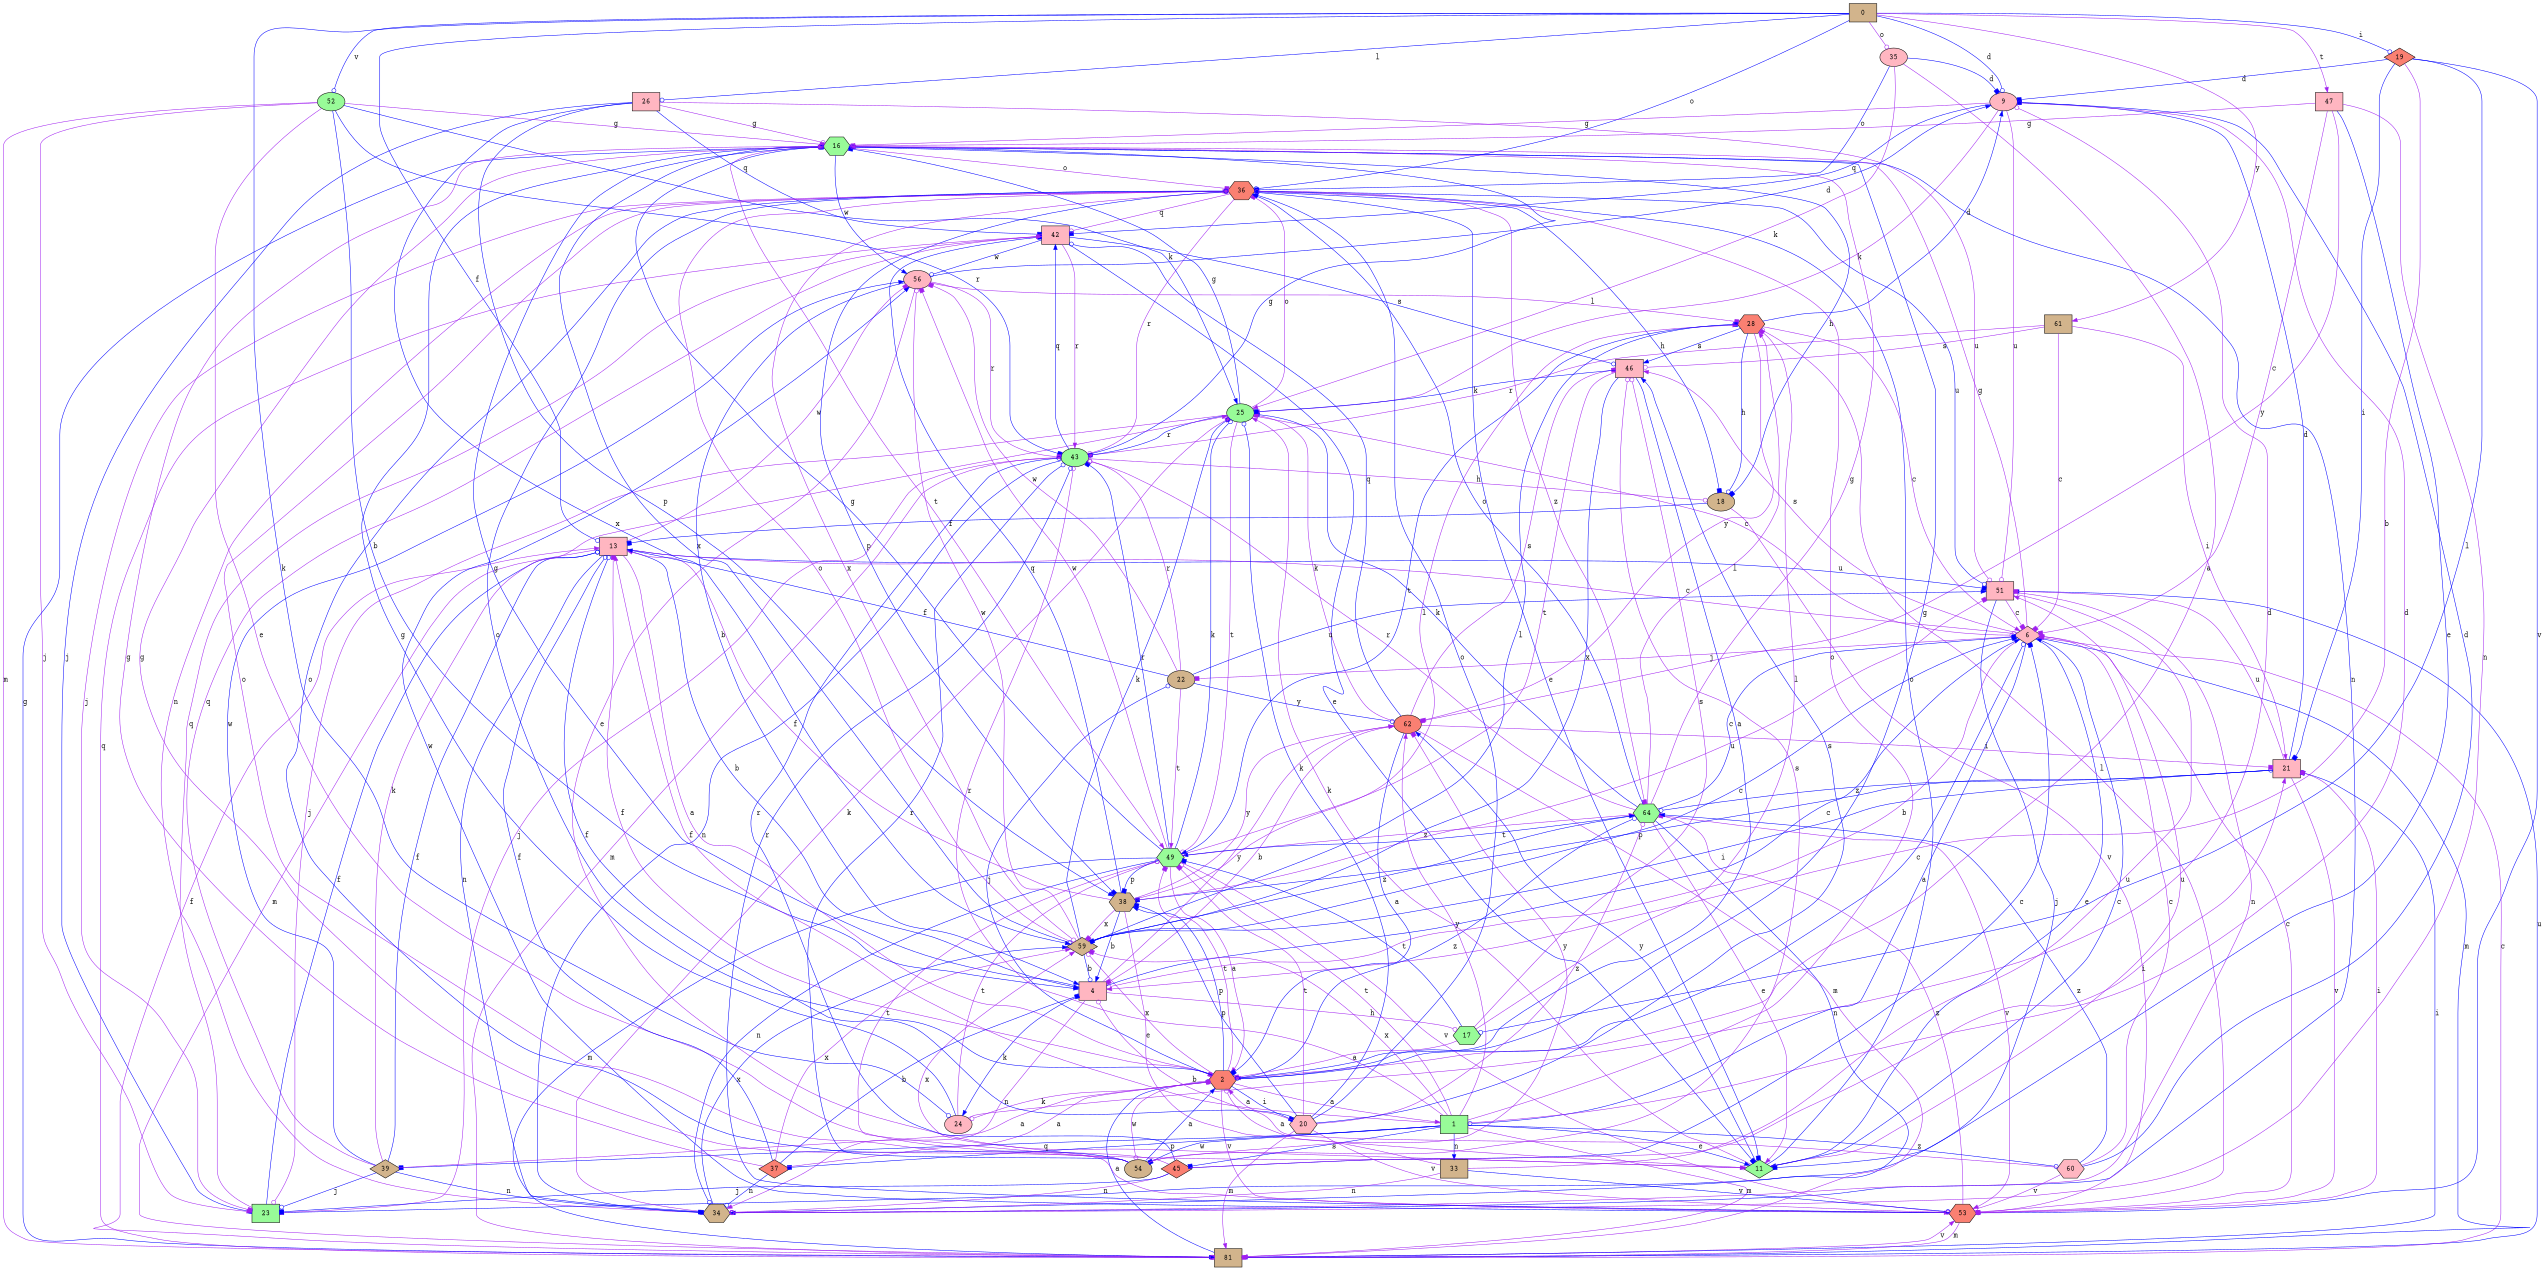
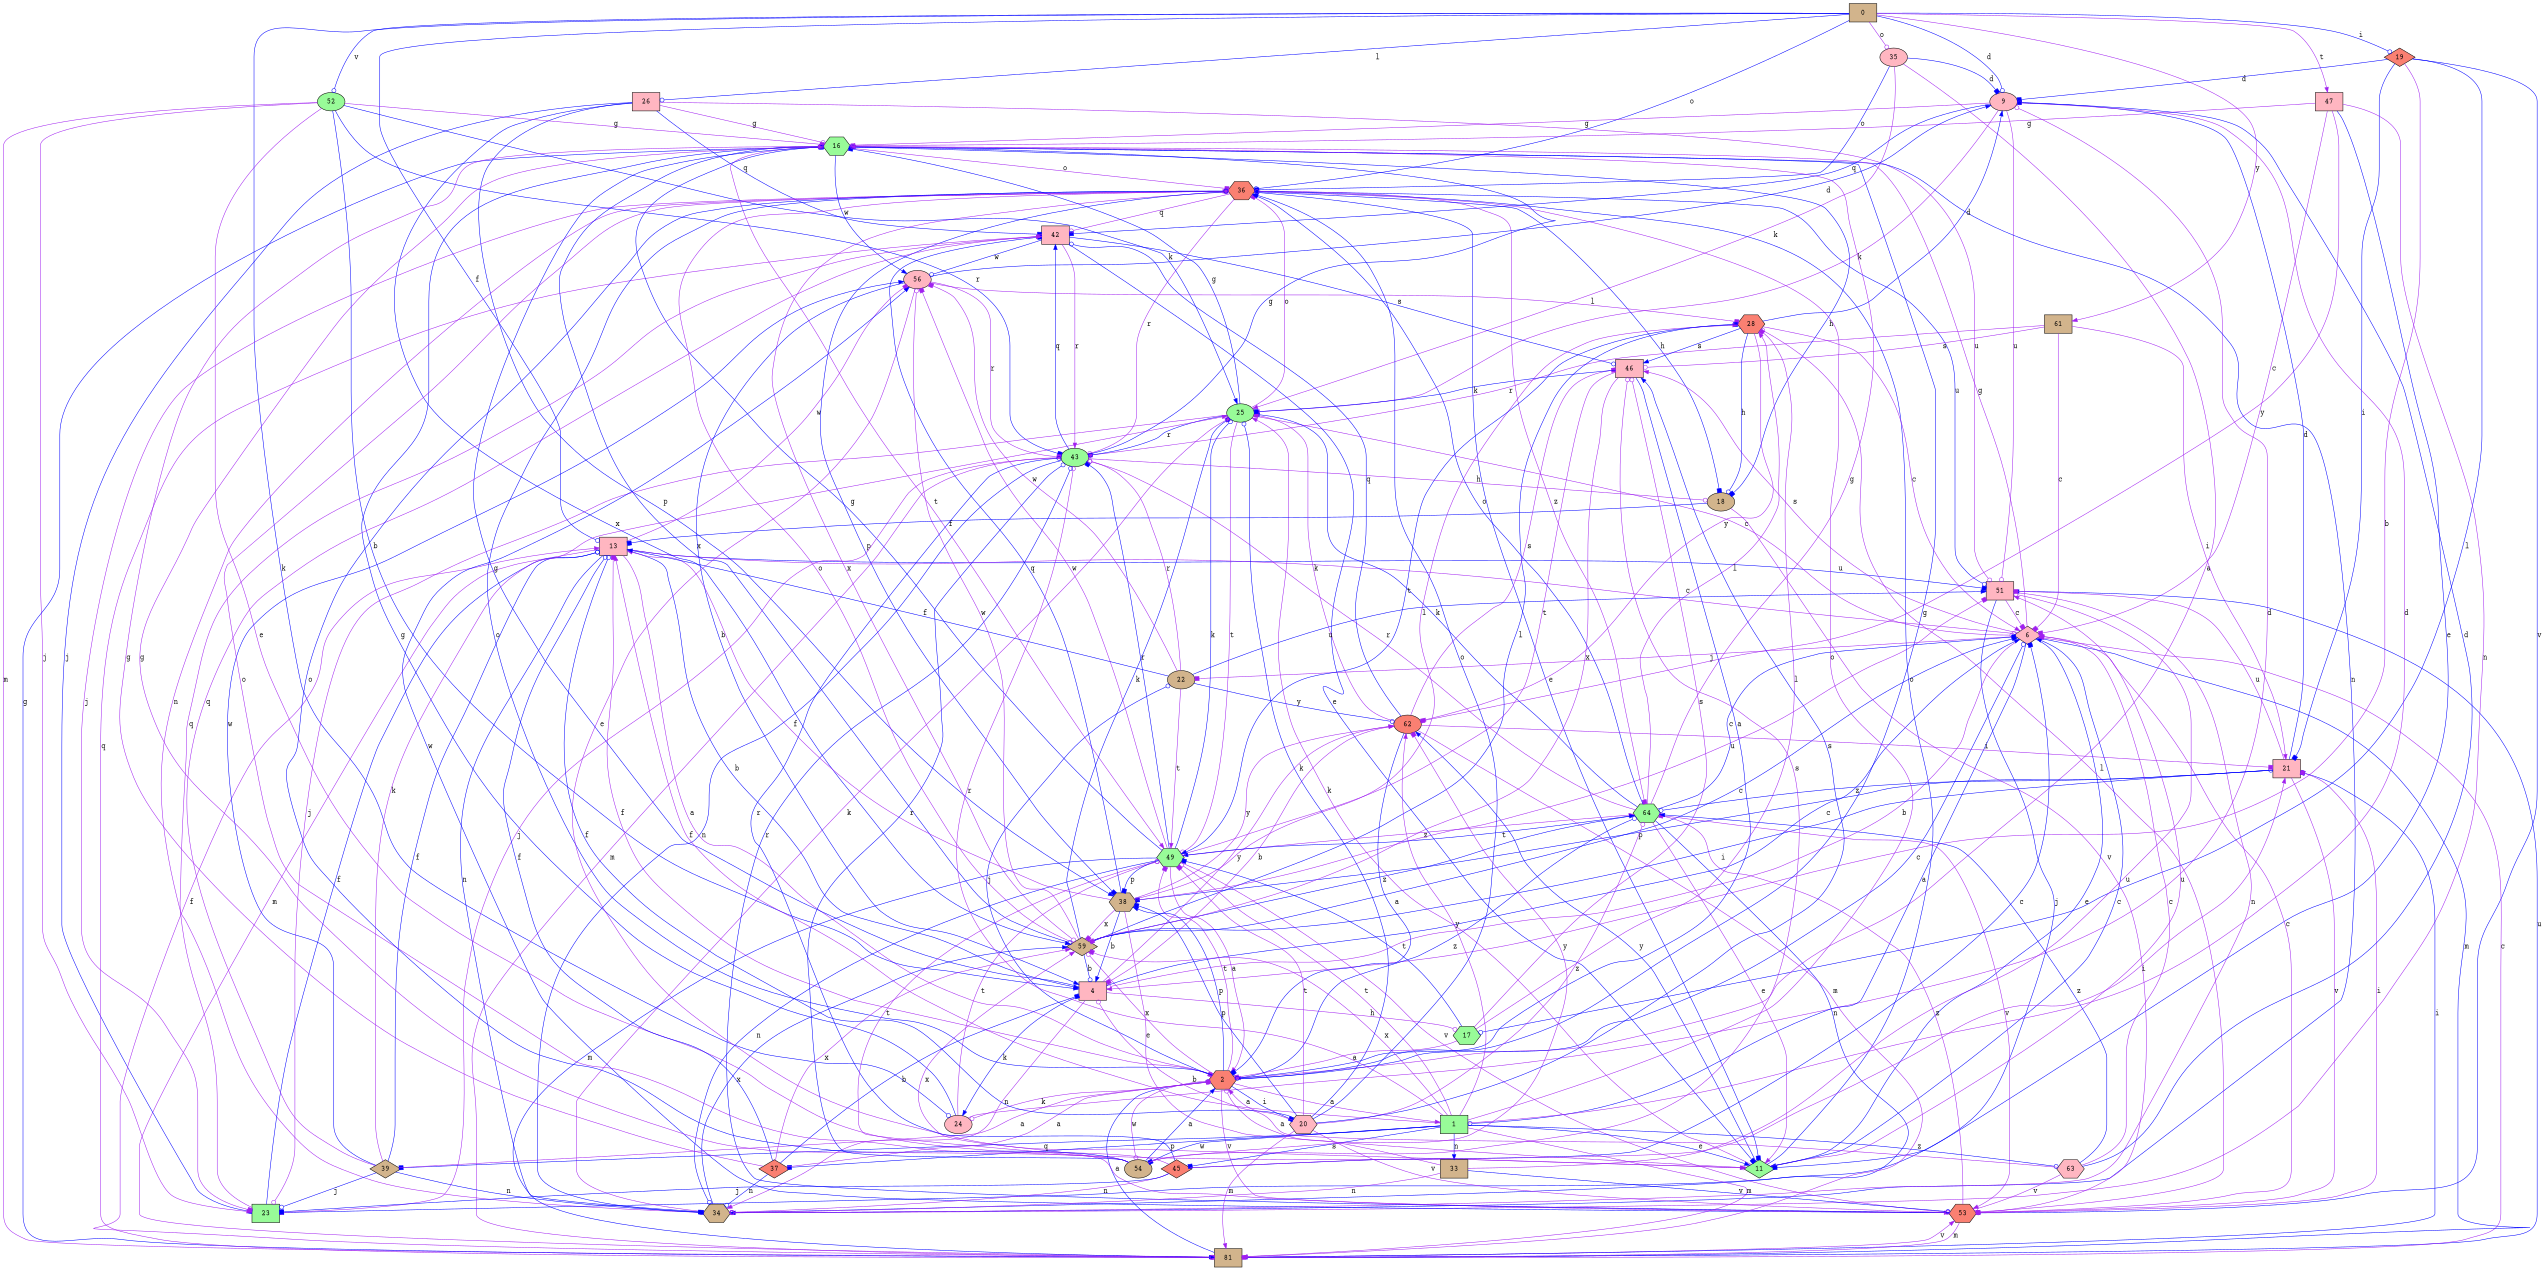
  strict digraph {
    fontname="Courier Prime"
    node [fillcolor=lightpink fontname="Courier Prime" shape=box style=filled]
    edge [arrowhead=odot color=purple fontname="Courier Prime"]
    0 [fillcolor=tan]
    9 [shape=ellipse]
    13
    19 [fillcolor=salmon shape=diamond]
    24 [shape=ellipse]
    26
    35 [shape=ellipse]
    36 [fillcolor=salmon shape=hexagon]
    47
    52 [fillcolor=palegreen shape=ellipse]
    61 [fillcolor=tan]
    16 [fillcolor=palegreen shape=hexagon]
    25 [fillcolor=palegreen shape=ellipse]
    42
    51
    n16 [fillcolor=tan label=81]
    2 [fillcolor=salmon shape=hexagon]
    6 [shape=diamond]
    4
    34 [fillcolor=tan shape=hexagon]
    56 [shape=ellipse]
    53 [fillcolor=salmon shape=hexagon]
    17 [fillcolor=palegreen shape=hexagon]
    21
    49 [fillcolor=palegreen shape=hexagon]
    59 [fillcolor=tan shape=diamond]
    38 [fillcolor=tan shape=hexagon]
    23 [fillcolor=palegreen]
    11 [fillcolor=palegreen shape=diamond]
    43 [fillcolor=palegreen shape=ellipse]
    64 [fillcolor=palegreen shape=hexagon]
    18 [fillcolor=tan shape=ellipse]
    62 [fillcolor=salmon shape=ellipse]
    46
    1 [fillcolor=palegreen]
    33 [fillcolor=tan]
    37 [fillcolor=salmon shape=diamond]
    39 [fillcolor=tan shape=diamond]
    45 [fillcolor=salmon shape=diamond]
    54 [fillcolor=tan shape=ellipse]
-   63 [shape=hexagon label=60]
+   63 [shape=hexagon]
    28 [fillcolor=salmon shape=hexagon]
    20 [shape=hexagon]
    22 [fillcolor=tan shape=ellipse]
    0 -> 9 [color=blue label=d]
    0 -> 13 [color=blue label=f]
    0 -> 19 [color=blue label=i]
    0 -> 24 [color=blue label=k]
    0 -> 26 [color=blue label=l]
    0 -> 35 [label=o]
    0 -> 36 [color=blue label=o]
    0 -> 47 [arrowhead=normal label=t]
    0 -> 52 [color=blue label=v]
    0 -> 61 [arrowhead=normal label=y]
    9 -> 16 [arrowhead=normal label=g]
    9 -> 25 [arrowhead=normal label=k]
    9 -> 42 [arrowhead=box color=blue label=q]
    9 -> 51 [label=u]
    13 -> 51 [arrowhead=box color=blue label=u]
    13 -> n16 [label=m]
    13 -> 2 [arrowhead=box label=a]
    13 -> 6 [label=c]
    13 -> 4 [arrowhead=normal color=blue label=b]
    13 -> 34 [arrowhead=normal color=blue label=n]
    13 -> 56 [arrowhead=box label=w]
    19 -> 9 [arrowhead=box color=blue label=d]
    19 -> 4 [arrowhead=normal label=b]
    19 -> 53 [color=blue label=v]
    19 -> 17 [color=blue label=l]
    19 -> 21 [arrowhead=box color=blue label=i]
    24 -> 9 [label=d]
    24 -> 16 [arrowhead=box color=blue label=g]
    24 -> 49 [label=t]
    26 -> 16 [label=g]
    26 -> 42 [arrowhead=box color=blue label=q]
    26 -> 51 [label=u]
    26 -> 59 [arrowhead=normal color=blue label=x]
    26 -> 38 [arrowhead=normal color=blue label=p]
    26 -> 23 [arrowhead=box color=blue label=j]
    35 -> 9 [arrowhead=box color=blue label=d]
    35 -> 36 [arrowhead=box color=blue label=o]
    35 -> 25 [arrowhead=normal label=k]
    35 -> 2 [arrowhead=normal label=a]
    36 -> 42 [label=q]
    36 -> 51 [color=blue label=u]
    36 -> 34 [label=n]
    36 -> 59 [label=x]
    36 -> 38 [arrowhead=box color=blue label=p]
    36 -> 23 [arrowhead=box label=j]
    36 -> 11 [arrowhead=box color=blue label=e]
    36 -> 43 [label=r]
    36 -> 64 [arrowhead=box label=z]
    36 -> 18 [arrowhead=box color=blue label=h]
    47 -> 16 [label=g]
    47 -> 6 [arrowhead=box label=c]
    47 -> 34 [arrowhead=normal label=n]
    47 -> 11 [arrowhead=box color=blue label=e]
    47 -> 62 [arrowhead=box label=y]
    52 -> 16 [arrowhead=box label=g]
    52 -> 25 [arrowhead=normal color=blue label=k]
    52 -> n16 [arrowhead=box label=m]
    52 -> 4 [arrowhead=normal color=blue label=b]
    52 -> 23 [arrowhead=normal label=j]
    52 -> 11 [label=e]
    52 -> 43 [arrowhead=box color=blue label=r]
    61 -> 6 [arrowhead=box label=c]
    61 -> 21 [arrowhead=normal label=i]
    61 -> 43 [arrowhead=box label=r]
    61 -> 46 [label=s]
    16 -> 36 [arrowhead=box label=o]
    16 -> 34 [arrowhead=normal color=blue label=n]
    16 -> 56 [arrowhead=normal color=blue label=w]
    16 -> 49 [arrowhead=normal label=t]
    16 -> 59 [color=blue label=x]
    16 -> 18 [arrowhead=box color=blue label=h]
    25 -> 36 [arrowhead=box label=o]
    25 -> 16 [arrowhead=box color=blue label=g]
    25 -> 6 [label=c]
    25 -> 49 [label=t]
    25 -> 23 [label=j]
    25 -> 43 [color=blue label=r]
    42 -> 56 [color=blue label=w]
    42 -> 11 [arrowhead=box color=blue label=e]
    42 -> 43 [arrowhead=normal label=r]
    42 -> 46 [color=blue label=s]
    51 -> 6 [arrowhead=box label=c]
    51 -> 34 [label=n]
    51 -> 23 [arrowhead=box color=blue label=j]
    n16 -> 13 [arrowhead=normal label=f]
    n16 -> 16 [arrowhead=normal color=blue label=g]
    n16 -> 42 [arrowhead=box label=q]
    n16 -> 51 [arrowhead=normal color=blue label=u]
    n16 -> 2 [color=blue label=a]
    n16 -> 6 [arrowhead=normal label=c]
    n16 -> 53 [arrowhead=normal label=v]
    n16 -> 21 [arrowhead=box color=blue label=i]
    2 -> 13 [arrowhead=box label=f]
    2 -> 24 [label=k]
    2 -> 36 [color=blue label=o]
    2 -> 16 [color=blue label=g]
    2 -> 6 [color=blue label=c]
    2 -> 53 [arrowhead=normal label=v]
    2 -> 49 [arrowhead=box label=t]
    2 -> 59 [label=x]
    2 -> 38 [arrowhead=normal color=blue label=p]
    2 -> 64 [color=blue label=z]
    2 -> 1 [arrowhead=normal label=a]
    2 -> 54 [label=w]
    2 -> 20 [arrowhead=box color=blue label=i]
    2 -> 22 [color=blue label=j]
    6 -> 16 [label=g]
    6 -> n16 [arrowhead=normal color=blue label=m]
    6 -> 4 [label=b]
    6 -> 11 [arrowhead=normal color=blue label=e]
    6 -> 46 [arrowhead=normal label=s]
    6 -> 1 [color=blue label=a]
    6 -> 22 [arrowhead=box label=j]
    4 -> 24 [arrowhead=normal color=blue label=k]
    4 -> 16 [arrowhead=box color=blue label=g]
    4 -> 6 [arrowhead=normal color=blue label=c]
    4 -> 34 [arrowhead=normal label=n]
    4 -> 17 [label=h]
    4 -> 62 [arrowhead=normal label=y]
    34 -> 25 [arrowhead=box label=k]
    34 -> 59 [arrowhead=normal color=blue label=x]
    56 -> 9 [arrowhead=normal color=blue label=d]
    56 -> 4 [arrowhead=normal color=blue label=b]
    56 -> 11 [arrowhead=normal label=e]
    56 -> 43 [arrowhead=box label=r]
    56 -> 28 [arrowhead=box label=l]
    53 -> n16 [arrowhead=box label=m]
    53 -> 6 [label=c]
    53 -> 56 [arrowhead=normal color=blue label=w]
    53 -> 21 [arrowhead=box label=i]
    53 -> 59 [arrowhead=normal label=x]
    53 -> 43 [color=blue label=r]
    53 -> 64 [arrowhead=box label=z]
    53 -> 28 [label=l]
    17 -> 2 [arrowhead=box label=a]
    17 -> 49 [arrowhead=box color=blue label=t]
    17 -> 46 [label=s]
    17 -> 28 [arrowhead=box label=l]
    21 -> 9 [arrowhead=box color=blue label=d]
    21 -> 51 [arrowhead=box label=u]
    21 -> 53 [arrowhead=box label=v]
    21 -> 38 [arrowhead=box color=blue label=p]
    21 -> 64 [color=blue label=z]
    49 -> 16 [arrowhead=normal color=blue label=g]
    49 -> 25 [color=blue label=k]
    49 -> n16 [arrowhead=normal color=blue label=m]
    49 -> 2 [arrowhead=normal label=a]
    49 -> 34 [color=blue label=n]
    49 -> 56 [arrowhead=box label=w]
    49 -> 53 [label=v]
    49 -> 38 [arrowhead=box color=blue label=p]
    49 -> 43 [arrowhead=box color=blue label=r]
    49 -> 64 [arrowhead=normal label=z]
    59 -> 36 [arrowhead=normal label=o]
    59 -> 25 [color=blue label=k]
    59 -> 6 [arrowhead=normal color=blue label=c]
    59 -> 4 [color=blue label=b]
    59 -> 56 [label=w]
    59 -> 21 [color=blue label=i]
    59 -> 64 [arrowhead=normal color=blue label=z]
    59 -> 28 [arrowhead=box color=blue label=l]
    38 -> 13 [arrowhead=normal label=f]
    38 -> 42 [arrowhead=box color=blue label=q]
    38 -> 51 [arrowhead=box label=u]
    38 -> 4 [arrowhead=normal color=blue label=b]
    38 -> 59 [arrowhead=box label=x]
    38 -> 11 [arrowhead=normal label=e]
    38 -> 62 [arrowhead=normal label=y]
    38 -> 28 [arrowhead=normal label=l]
    23 -> 13 [color=blue label=f]
    23 -> 42 [arrowhead=normal label=q]
    11 -> 36 [arrowhead=box color=blue label=o]
    11 -> 25 [arrowhead=normal label=k]
    11 -> 51 [arrowhead=normal label=u]
    11 -> 6 [arrowhead=normal color=blue label=c]
    11 -> 62 [arrowhead=normal color=blue label=y]
    43 -> 16 [arrowhead=normal color=blue label=g]
    43 -> 42 [arrowhead=normal color=blue label=q]
    43 -> n16 [label=m]
    43 -> 34 [arrowhead=normal color=blue label=n]
    43 -> 23 [label=j]
    43 -> 18 [label=h]
    64 -> 36 [arrowhead=normal color=blue label=o]
    64 -> 16 [arrowhead=normal label=g]
    64 -> 25 [arrowhead=normal color=blue label=k]
    64 -> 6 [arrowhead=box color=blue label=c]
    64 -> 34 [color=blue label=n]
    64 -> 53 [arrowhead=normal label=v]
    64 -> 49 [arrowhead=normal color=blue label=t]
    64 -> 11 [arrowhead=normal label=e]
    64 -> 43 [label=r]
    64 -> 28 [arrowhead=normal label=l]
    18 -> 13 [arrowhead=box color=blue label=f]
    18 -> 53 [arrowhead=box label=v]
    62 -> 25 [arrowhead=box label=k]
    62 -> 42 [color=blue label=q]
    62 -> n16 [arrowhead=normal label=m]
    62 -> 2 [arrowhead=box color=blue label=a]
    62 -> 4 [arrowhead=box label=b]
    62 -> 21 [arrowhead=box label=i]
    62 -> 46 [arrowhead=box label=s]
    46 -> 25 [arrowhead=box color=blue label=k]
    46 -> 2 [color=blue label=a]
    46 -> 49 [label=t]
-   46 -> 59 [arrowhead=box color=blue label=x]
+   46 -> 59 [arrowhead=box label=x]
    1 -> 9 [label=d]
    1 -> 13 [arrowhead=normal label=f]
    1 -> 36 [label=o]
    1 -> n16 [arrowhead=normal label=m]
    1 -> 49 [label=t]
    1 -> 59 [arrowhead=box label=x]
    1 -> 11 [arrowhead=normal color=blue label=e]
    1 -> 43 [label=r]
    1 -> 62 [arrowhead=normal label=y]
    1 -> 33 [arrowhead=normal color=blue label=n]
    1 -> 37 [arrowhead=box color=blue label=p]
    1 -> 39 [arrowhead=box color=blue label=q]
    1 -> 45 [arrowhead=box color=blue label=s]
    1 -> 54 [arrowhead=box color=blue label=w]
    1 -> 63 [color=blue label=z]
    33 -> 51 [label=u]
    33 -> 2 [label=a]
    33 -> 34 [label=n]
    33 -> 53 [color=blue label=v]
    37 -> 13 [color=blue label=f]
    37 -> 16 [label=g]
    37 -> 2 [label=a]
    37 -> 4 [arrowhead=box color=blue label=b]
    37 -> 34 [color=blue label=n]
    37 -> 59 [arrowhead=normal label=x]
    39 -> 13 [color=blue label=f]
    39 -> 25 [arrowhead=normal label=k]
    39 -> 42 [arrowhead=normal label=q]
    39 -> 2 [arrowhead=box label=a]
    39 -> 34 [arrowhead=box color=blue label=n]
    39 -> 56 [arrowhead=normal color=blue label=w]
    39 -> 23 [color=blue label=j]
    45 -> 36 [arrowhead=box label=o]
    45 -> 6 [arrowhead=box color=blue label=c]
    45 -> 34 [label=n]
    45 -> 21 [arrowhead=normal label=i]
    45 -> 23 [arrowhead=box color=blue label=j]
    45 -> 43 [color=blue label=r]
    54 -> 36 [color=blue label=o]
    54 -> 16 [arrowhead=normal label=g]
    54 -> 2 [arrowhead=normal color=blue label=a]
    54 -> 49 [label=t]
    54 -> 43 [color=blue label=r]
    54 -> 62 [arrowhead=box label=y]
    54 -> 46 [label=s]
    63 -> 9 [color=blue label=d]
    63 -> 6 [arrowhead=box label=c]
    63 -> 4 [label=b]
    63 -> 53 [label=v]
    63 -> 64 [arrowhead=normal color=blue label=z]
    28 -> 9 [arrowhead=normal color=blue label=d]
    28 -> 6 [arrowhead=normal label=c]
    28 -> 49 [arrowhead=normal color=blue label=t]
    28 -> 18 [color=blue label=h]
    28 -> 62 [arrowhead=normal label=y]
    28 -> 46 [arrowhead=normal color=blue label=s]
    20 -> 13 [color=blue label=f]
    20 -> 36 [arrowhead=normal color=blue label=o]
    20 -> 25 [color=blue label=k]
    20 -> n16 [arrowhead=normal label=m]
    20 -> 2 [arrowhead=normal label=a]
    20 -> 53 [label=v]
    20 -> 49 [arrowhead=box label=t]
    20 -> 38 [arrowhead=box color=blue label=p]
    20 -> 64 [label=z]
    20 -> 46 [arrowhead=normal color=blue label=s]
    22 -> 13 [arrowhead=normal color=blue label=f]
    22 -> 51 [arrowhead=normal color=blue label=u]
    22 -> 56 [arrowhead=box label=w]
    22 -> 49 [arrowhead=normal label=t]
    22 -> 43 [label=r]
    22 -> 62 [color=blue label=y]
  }
